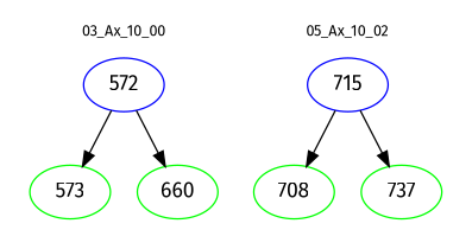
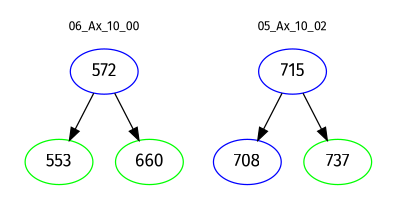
  digraph {
    fontname="Fira Sans"
    node [color=green fontname="Fira Sans"]
    edge [color=black fontname="Fira Sans"]
    n1 [color=blue label=572]
-   n2 [label=573]
+   n2 [label=553]
    n3 [label=660]
    n4 [color=blue label=715]
-   n5 [label=708]
+   n5 [color=blue label=708]
    n6 [label=737]
    subgraph cluster_1 {
      color=white
      fontsize=10
-     label="03_Ax_10_00"
+     label="06_Ax_10_00"
      n1
      n2
      n3
    }
    subgraph cluster_2 {
      color=white
      fontsize=10
      label="05_Ax_10_02"
      n4
      n5
      n6
    }
    n1 -> n2
    n1 -> n3
    n4 -> n5
    n4 -> n6
  }
